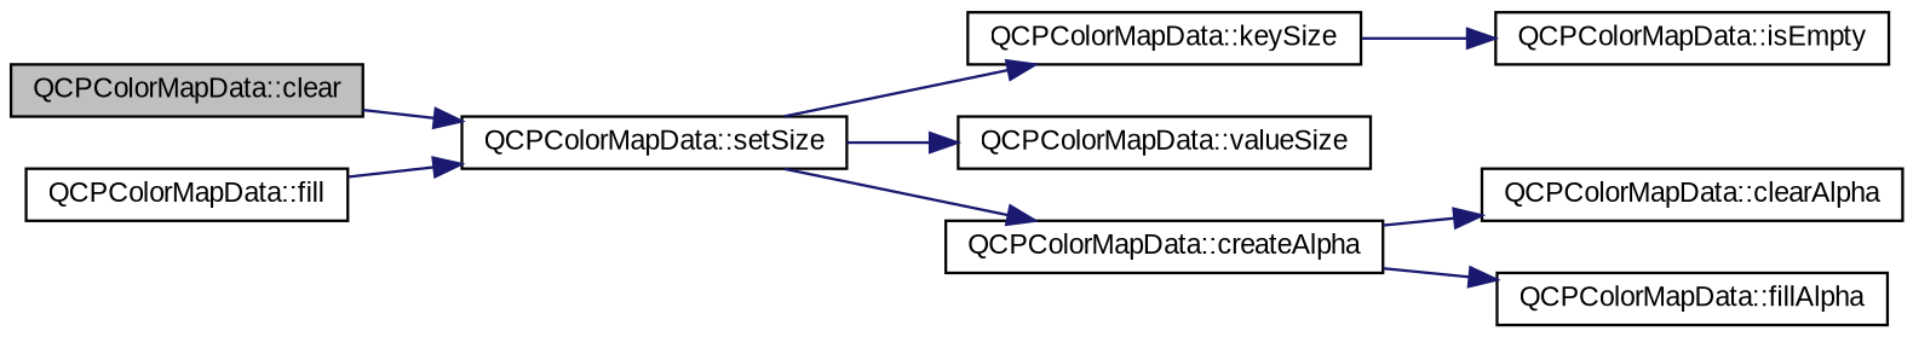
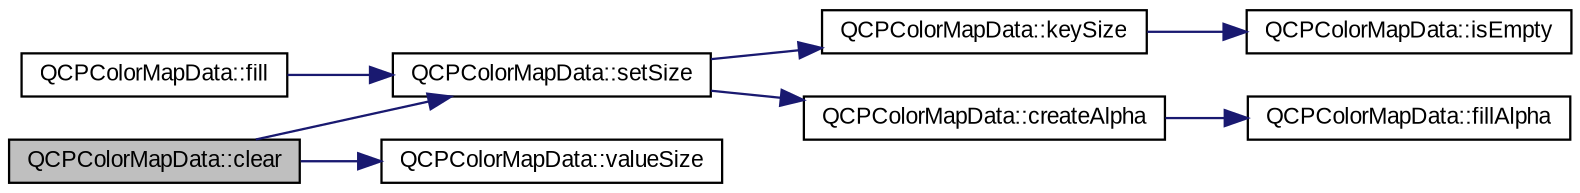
  digraph {
    fontname="Liberation Sans"
    rankdir=LR
    node [color=black fillcolor=white fontname="Liberation Sans" fontsize=10 shape=record style=filled]
    edge [color=midnightblue fontname="Liberation Sans" fontsize=10 labelfontname=Helvetica labelfontsize=10 style=solid]
    n1 [fillcolor=grey75 fontcolor=black height=0.2 label="QCPColorMapData::clear" width=0.4]
    n2 [height=0.2 label="QCPColorMapData::setSize" width=0.4]
    n3 [height=0.2 label="QCPColorMapData::keySize" width=0.4]
    n4 [height=0.2 label="QCPColorMapData::valueSize" width=0.4]
    n5 [height=0.2 label="QCPColorMapData::createAlpha" width=0.4]
    n6 [height=0.2 label="QCPColorMapData::isEmpty" width=0.4]
    n7 [height=0.2 label="QCPColorMapData::fill" width=0.4]
-   n8 [height=0.2 label="QCPColorMapData::clearAlpha" width=0.4]
    n9 [height=0.2 label="QCPColorMapData::fillAlpha" width=0.4]
    n1 -> n2
    n2 -> n3
-   n2 -> n4
+   n1 -> n4
    n2 -> n5
    n3 -> n6
-   n5 -> n8
    n5 -> n9
    n7 -> n2
  }
